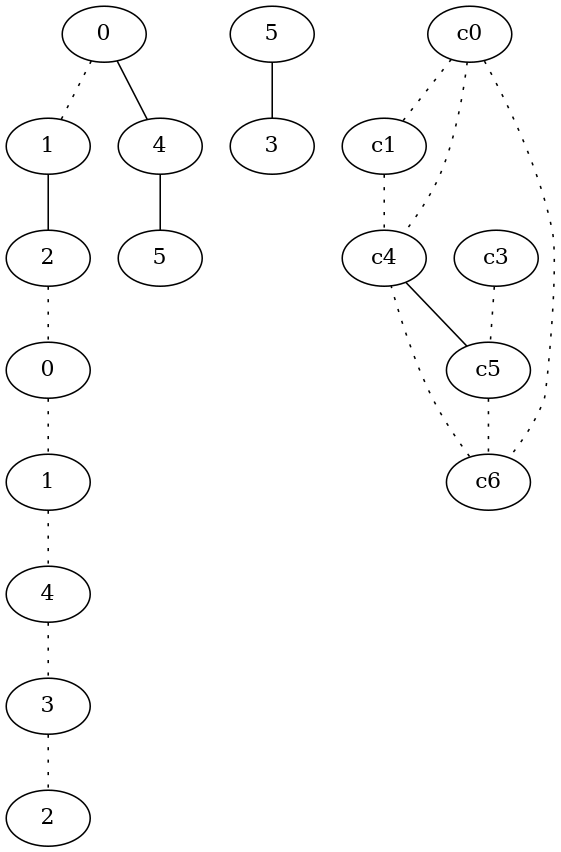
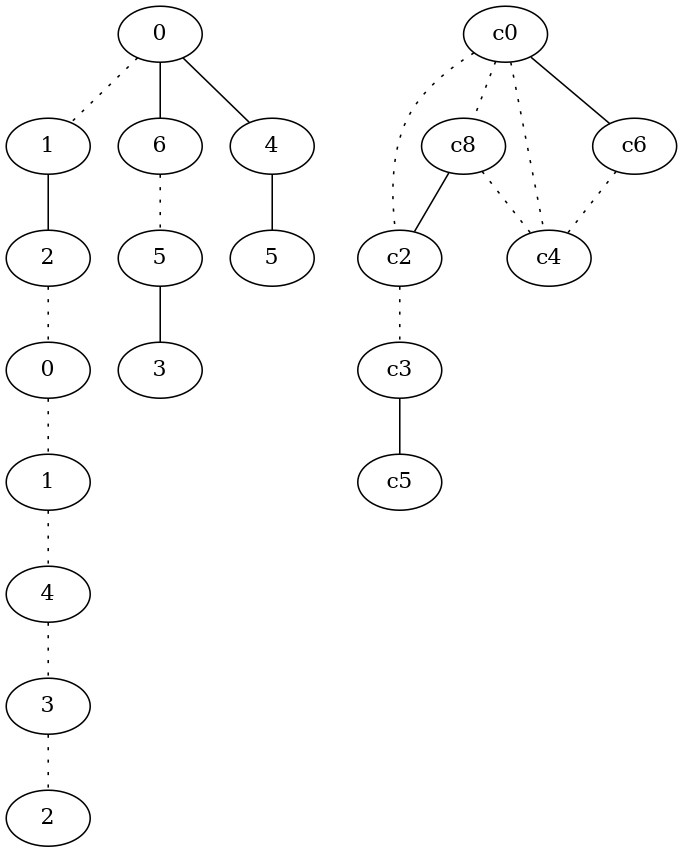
  graph {
    edge [style=dotted]
    n1 [label=0]
    n2 [label=1]
+   n3 [label=6]
    n4 [label=4]
    n5 [label=2]
    n6 [label=5]
    n7 [label=5]
    n8 [label=0]
    n9 [label=1]
    n10 [label=4]
    n11 [label=3]
    n12 [label=2]
    n13 [label=3]
    c0
-   c1
+   c1 [label=c8]
+   c2
    c4
    c6
    c3
    c5
    n1 -- n2
+   n1 -- n3 [style=""]
    n1 -- n4 [style=""]
    n2 -- n5 [style=""]
+   n3 -- n6
    n4 -- n7 [style=""]
    n5 -- n8
    n6 -- n13 [style=""]
    n8 -- n9
    n9 -- n10
    n10 -- n11
    n11 -- n12
    c0 -- c1
+   c0 -- c2
    c0 -- c4
-   c0 -- c6
+   c0 -- c6 [style=""]
+   c1 -- c2 [style=""]
    c1 -- c4
-   c4 -- c5 [style=""]
+   c2 -- c3
    c6 -- c4
-   c3 -- c5
-   c5 -- c6
+   c3 -- c5 [style=""]
  }
